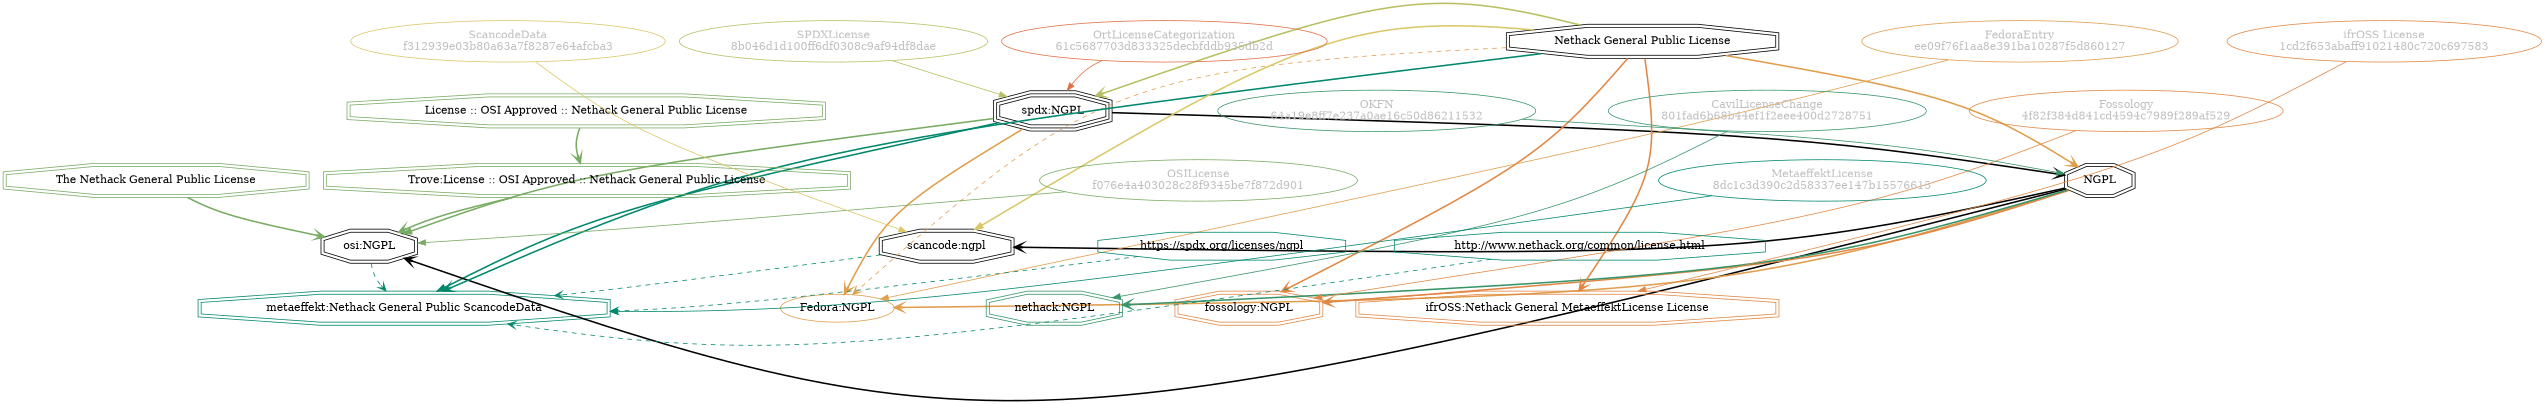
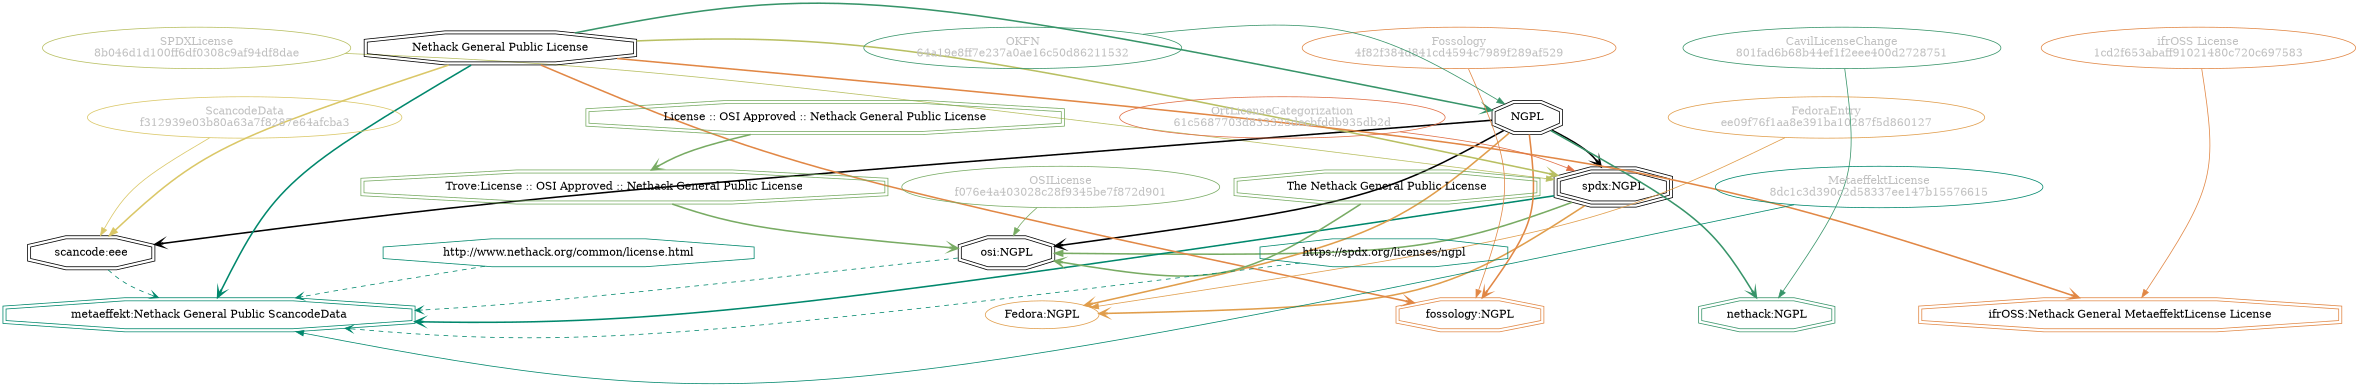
  strict digraph {
    splines=curved
    node [shape=ellipse]
    edge [color="#00876c" weight=0.7 arrowhead=vee style=bold]
    n1 [color="#b8bf62" fillcolor="beige;1" fontcolor=gray label="SPDXLicense\n8b046d1d100ff6df0308c9af94df8dae"]
    n2 [label="spdx:NGPL" shape=tripleoctagon]
    n3 [label="osi:NGPL" shape=doubleoctagon]
    n4 [color="#e09d4b" label="Fedora:NGPL"]
    n5 [color="#00876c" label="metaeffekt:Nethack General Public ScancodeData" shape=doubleoctagon]
    n6 [label=NGPL shape=doubleoctagon]
-   n7 [label="scancode:ngpl" shape=doubleoctagon]
+   n7 [label="scancode:eee" shape=doubleoctagon]
    n8 [color="#e18745" label="fossology:NGPL" shape=doubleoctagon]
    n9 [color="#379469" label="nethack:NGPL" shape=doubleoctagon]
    n10 [label="Nethack General Public License" shape=doubleoctagon]
    n11 [color="#e18745" label="ifrOSS:Nethack General MetaeffektLicense License" shape=doubleoctagon]
    n12 [color="#78ab63" fillcolor="beige;1" fontcolor=gray label="OSILicense\nf076e4a403028c28f9345be7f872d901"]
    n13 [color="#78ab63" label="The Nethack General Public License" shape=doubleoctagon]
    n14 [color="#78ab63" label="Trove:License :: OSI Approved :: Nethack General Public License" shape=doubleoctagon]
    n15 [color="#78ab63" label="License :: OSI Approved :: Nethack General Public License" shape=doubleoctagon]
    n16 [color="#e09d4b" fillcolor="beige;1" fontcolor=gray label="FedoraEntry\nee09f76f1aa8e391ba10287f5d860127"]
    n17 [color="#dac767" fillcolor="beige;1" fontcolor=gray label="ScancodeData\nf312939e03b80a63a7f8287e64afcba3"]
    n18 [color="#e18745" fillcolor="beige;1" fontcolor=gray label="Fossology\n4f82f384d841cd4594c7989f289af529"]
    n19 [color="#379469" fillcolor="beige;1" fontcolor=gray label="OKFN\n64a19e8ff7e237a0ae16c50d86211532"]
    n20 [color="#e06f45" fillcolor="beige;1" fontcolor=gray label="OrtLicenseCategorization\n61c5687703d833325decbfddb935db2d"]
    n21 [color="#379469" fillcolor="beige;1" fontcolor=gray label="CavilLicenseChange\n801fad6b68b44ef1f2eee400d2728751"]
    n22 [color="#00876c" fillcolor="beige;1" fontcolor=gray label="MetaeffektLicense\n8dc1c3d390c2d58337ee147b15576615"]
    n23 [color="#00876c" label="http://www.nethack.org/common/license.html" shape=octagon]
    n24 [color="#00876c" label="https://spdx.org/licenses/ngpl" shape=octagon]
    n25 [color="#e18745" fillcolor="beige;1" fontcolor=gray label="ifrOSS License\n1cd2f653abaff91021480c720c697583"]
    n1 -> n2 [color="#b8bf62" weight=0.5 arrowhead="" style=""]
    n2 -> n3 [arrowhead=normal color="#78ab63"]
    n2 -> n4 [color="#e09d4b"]
-   n2 -> n5 [arrowhead=normal]
+   n2 -> n5
    n3 -> n5 [style=dashed weight=0.5]
-   n2 -> n6 [color=""]
+   n6 -> n2 [color=""]
    n6 -> n3 [color=""]
    n6 -> n4 [color="#e09d4b"]
    n6 -> n7 [color=""]
    n6 -> n8 [color="#e18745"]
    n6 -> n9 [color="#379469"]
    n7 -> n5 [style=dashed weight=0.5]
    n10 -> n2 [color="#b8bf62"]
-   n10 -> n4 [color="#e09d4b" style=dashed weight=0.5]
    n10 -> n5
-   n10 -> n6 [color="#e09d4b"]
+   n10 -> n6 [color="#379469"]
    n10 -> n7 [arrowhead=normal color="#dac767"]
    n10 -> n8 [color="#e18745"]
    n10 -> n11 [color="#e18745"]
    n12 -> n3 [color="#78ab63" weight=0.5 arrowhead="" style=""]
    n13 -> n3 [color="#78ab63"]
    n14 -> n3 [color="#78ab63"]
    n15 -> n14 [color="#78ab63"]
    n16 -> n4 [color="#e09d4b" weight=0.5 arrowhead="" style=""]
    n17 -> n7 [color="#dac767" weight=0.5 arrowhead="" style=""]
    n18 -> n8 [color="#e18745" weight=0.5 arrowhead="" style=""]
    n19 -> n6 [color="#379469" weight=0.5 arrowhead="" style=""]
    n20 -> n2 [color="#e06f45" weight=0.5 arrowhead="" style=""]
    n21 -> n9 [color="#379469" weight=0.5 arrowhead="" style=""]
    n22 -> n5 [weight=0.5 arrowhead="" style=""]
    n23 -> n5 [style=dashed weight=0.5]
    n24 -> n5 [style=dashed weight=0.5]
    n25 -> n11 [color="#e18745" weight=0.5 arrowhead="" style=""]
  }
